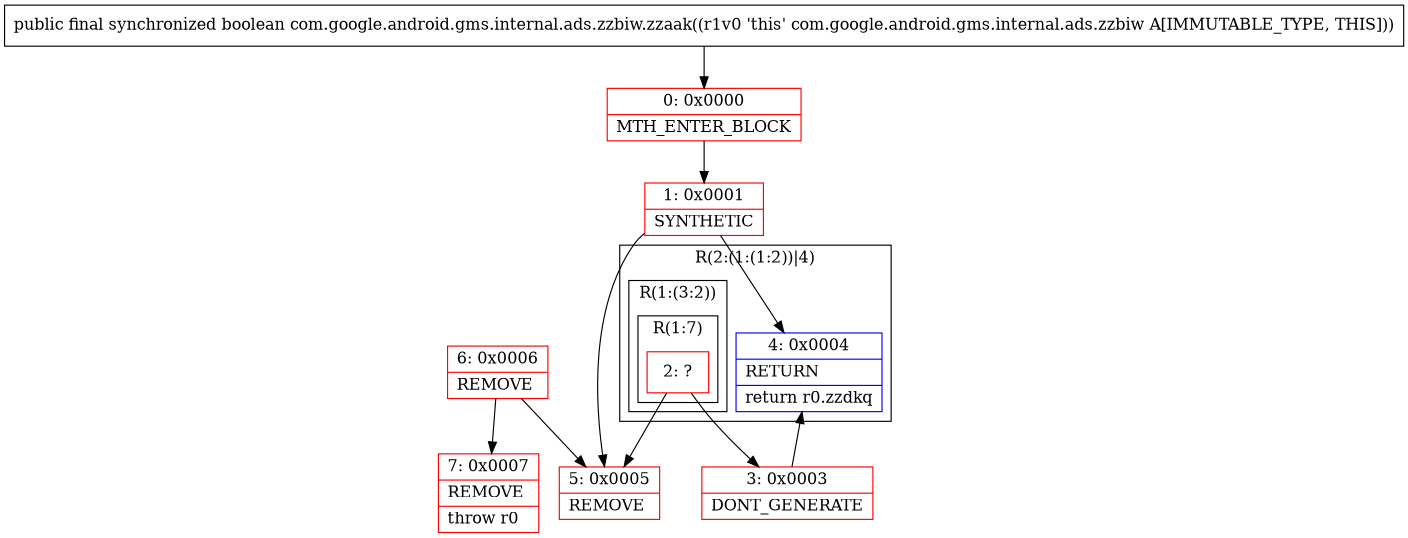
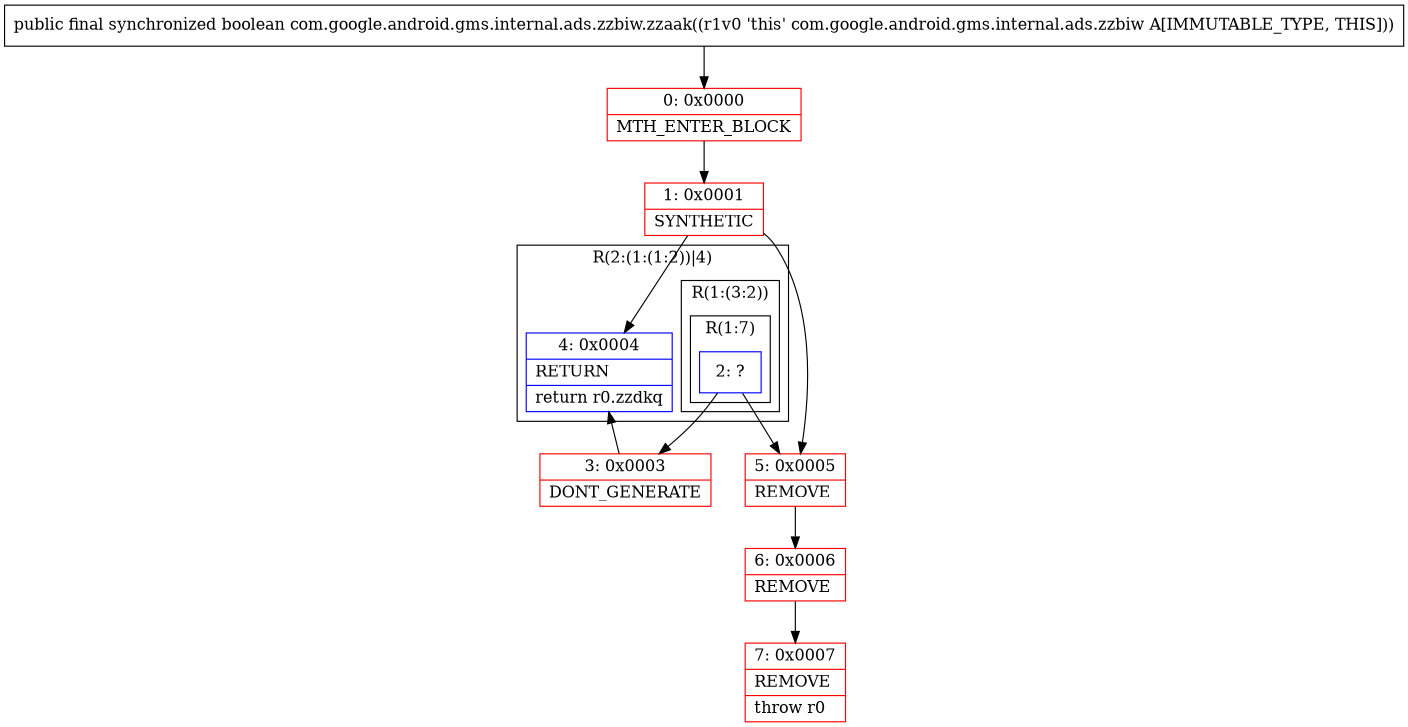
  digraph {
    node [color=red shape=record]
-   n1 [label="{2\:\ ?}"]
+   n1 [color=blue label="{2\:\ ?}"]
    n2 [color=blue label="{4\:\ 0x0004|RETURN\l|return r0.zzdkq\l}"]
    n3 [label="{3\:\ 0x0003|DONT_GENERATE\l}"]
    n4 [label="{5\:\ 0x0005|REMOVE\l}"]
    n5 [label="{6\:\ 0x0006|REMOVE\l}"]
    n6 [label="{0\:\ 0x0000|MTH_ENTER_BLOCK\l}"]
    n7 [label="{1\:\ 0x0001|SYNTHETIC\l}"]
    n8 [label="{7\:\ 0x0007|REMOVE\l|throw r0\l}"]
    n9 [label="{public final synchronized boolean com.google.android.gms.internal.ads.zzbiw.zzaak((r1v0 'this' com.google.android.gms.internal.ads.zzbiw A[IMMUTABLE_TYPE, THIS])) }" color=""]
    subgraph cluster_1 {
      label="R(2:(1:(1:2))|4)"
      n2
      subgraph cluster_2 {
        label="R(1:(3:2))"
        subgraph cluster_3 {
          label="R(1:7)"
          n1
        }
      }
    }
    n1 -> n3
    n1 -> n4
    n3 -> n2
-   n5 -> n4
+   n4 -> n5
    n5 -> n8
    n6 -> n7
    n7 -> n2
    n7 -> n4
    n9 -> n6
  }
